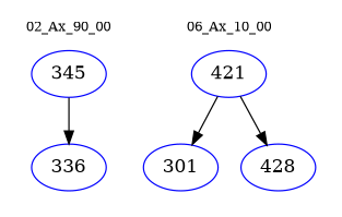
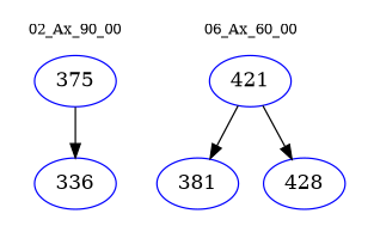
  digraph {
    node [color=blue]
    edge [color=black]
-   n1 [label=345]
+   n1 [label=375]
    n2 [label=336]
    n3 [label=421]
-   n4 [label=301]
+   n4 [label=381]
    n5 [label=428]
    subgraph cluster_1 {
      color=white
      fontsize=10
      label="02_Ax_90_00"
      n1
      n2
    }
    subgraph cluster_2 {
      color=white
      fontsize=10
-     label="06_Ax_10_00"
+     label="06_Ax_60_00"
      n3
      n4
      n5
    }
    n1 -> n2
    n3 -> n4
    n3 -> n5
  }
